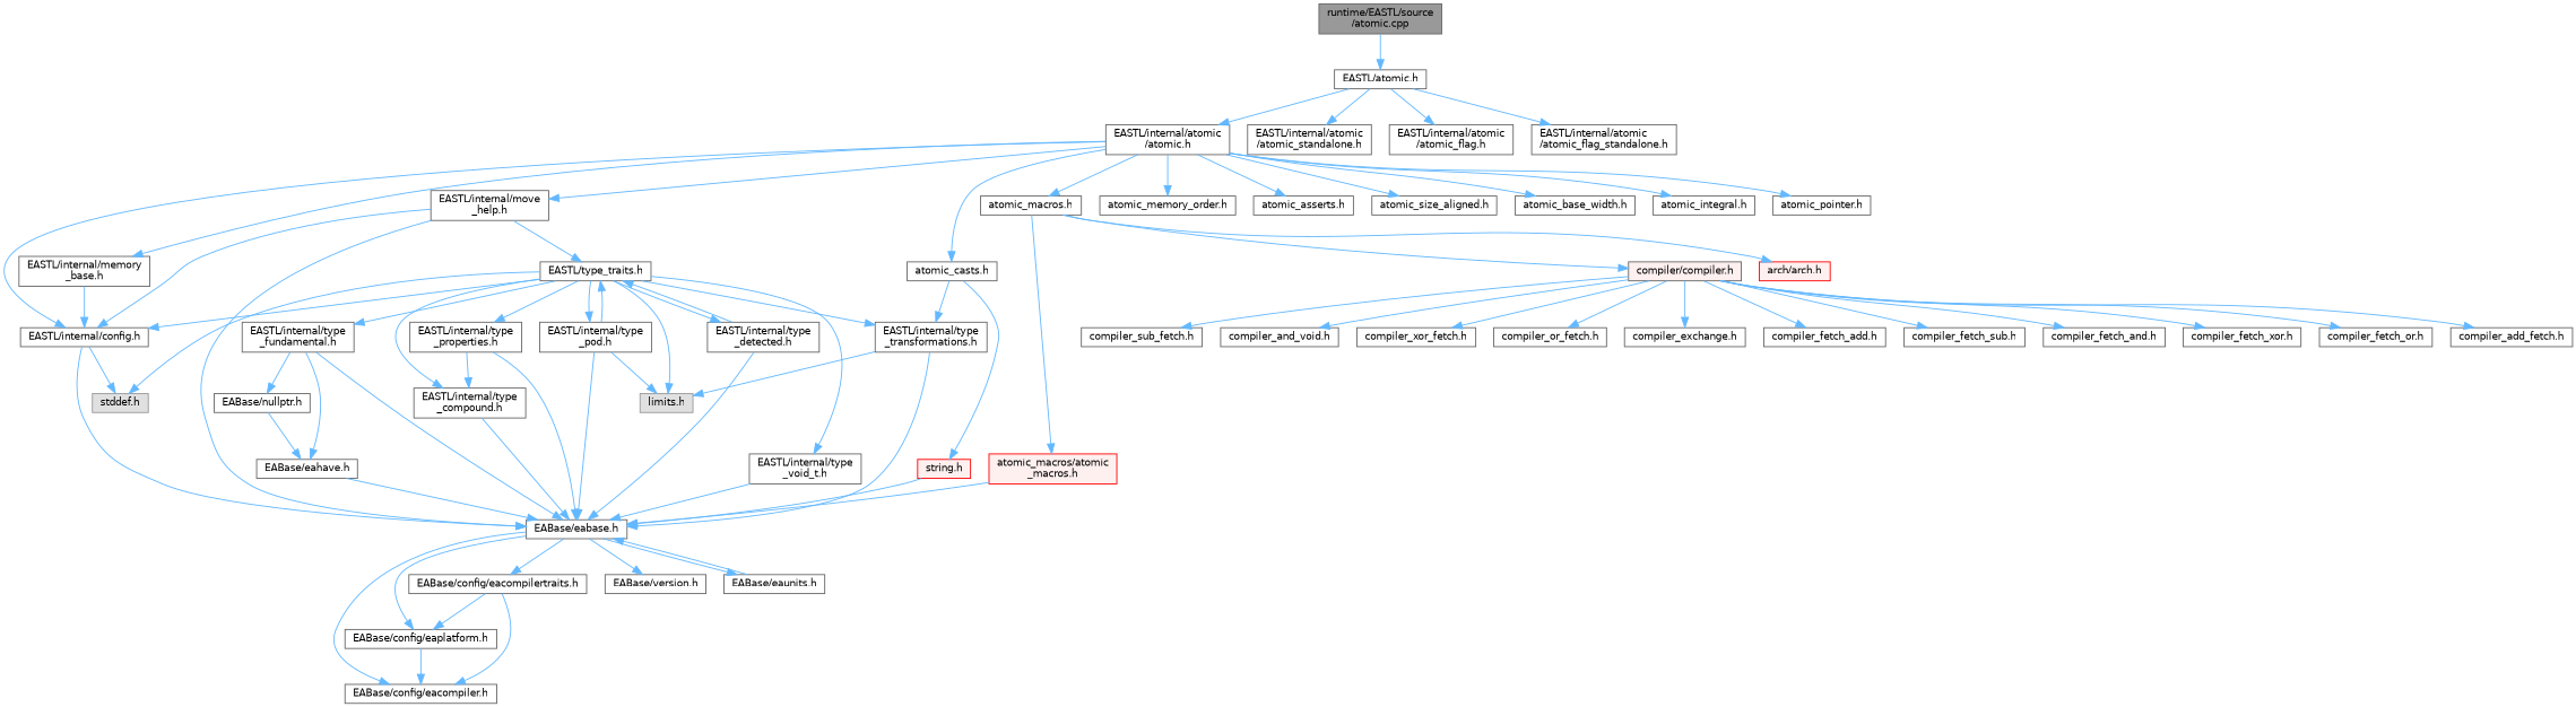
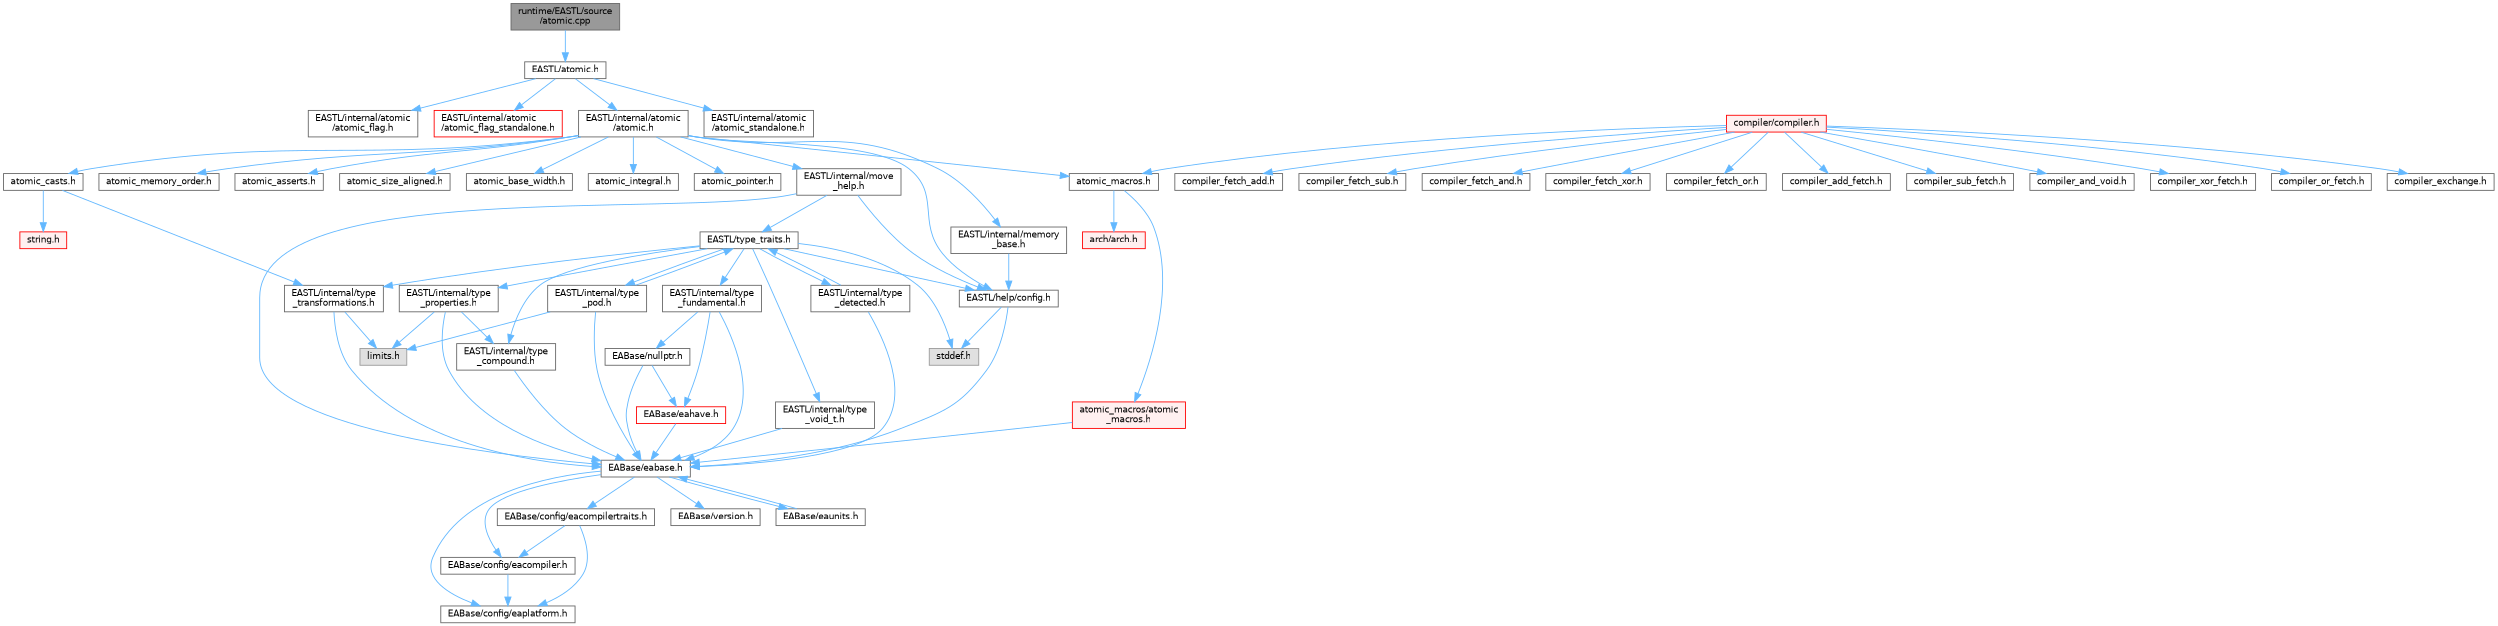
  digraph {
    node [color=grey40 fillcolor=white fontname=Helvetica fontsize=10 shape=box style=filled]
    edge [color=steelblue1 fontname=Helvetica fontsize=10 labelfontname=Helvetica labelfontsize=10 style=solid]
    n1 [color=gray40 fillcolor=grey60 fontcolor=black height=0.2 label="runtime/EASTL/source\l/atomic.cpp" width=0.4]
    n2 [height=0.2 label="EASTL/atomic.h" width=0.4]
    n3 [height=0.2 label="EASTL/internal/atomic\l/atomic.h" width=0.4]
    n4 [height=0.2 label="EASTL/internal/atomic\l/atomic_standalone.h" width=0.4]
    n5 [height=0.2 label="EASTL/internal/atomic\l/atomic_flag.h" width=0.4]
-   n6 [height=0.2 label="EASTL/internal/atomic\l/atomic_flag_standalone.h" width=0.4]
-   n7 [height=0.2 label="EASTL/internal/config.h" width=0.4]
+   n6 [color=red height=0.2 label="EASTL/internal/atomic\l/atomic_flag_standalone.h" width=0.4]
+   n7 [height=0.2 label="EASTL/help/config.h" width=0.4]
    n8 [height=0.2 label="EASTL/internal/move\l_help.h" width=0.4]
    n9 [height=0.2 label="EASTL/internal/memory\l_base.h" width=0.4]
    n10 [height=0.2 label="atomic_macros.h" width=0.4]
    n11 [height=0.2 label="atomic_casts.h" width=0.4]
    n12 [height=0.2 label="atomic_memory_order.h" width=0.4]
    n13 [height=0.2 label="atomic_asserts.h" width=0.4]
    n14 [height=0.2 label="atomic_size_aligned.h" width=0.4]
    n15 [height=0.2 label="atomic_base_width.h" width=0.4]
    n16 [height=0.2 label="atomic_integral.h" width=0.4]
    n17 [height=0.2 label="atomic_pointer.h" width=0.4]
    n18 [height=0.2 label="EABase/eabase.h" width=0.4]
    n19 [color=grey60 fillcolor="#E0E0E0" height=0.2 label="stddef.h" width=0.4]
    n20 [height=0.2 label="EASTL/type_traits.h" width=0.4]
    n21 [height=0.2 label="EASTL/internal/type\l_fundamental.h" width=0.4]
    n22 [height=0.2 label="EASTL/internal/type\l_transformations.h" width=0.4]
    n23 [height=0.2 label="EASTL/internal/type\l_void_t.h" width=0.4]
    n24 [height=0.2 label="EASTL/internal/type\l_properties.h" width=0.4]
    n25 [height=0.2 label="EASTL/internal/type\l_compound.h" width=0.4]
    n26 [height=0.2 label="EASTL/internal/type\l_pod.h" width=0.4]
    n27 [height=0.2 label="EASTL/internal/type\l_detected.h" width=0.4]
-   n28 [fillcolor="#FFF0F0" height=0.2 label="compiler/compiler.h" width=0.4]
+   n28 [color=red fillcolor="#FFF0F0" height=0.2 label="compiler/compiler.h" width=0.4]
    n29 [color=red fillcolor="#FFF0F0" height=0.2 label="arch/arch.h" width=0.4]
    n30 [color=red fillcolor="#FFF0F0" height=0.2 label="atomic_macros/atomic\l_macros.h" width=0.4]
    n31 [color=red fillcolor="#FFF0F0" height=0.2 label="string.h" width=0.4]
    n32 [height=0.2 label="EABase/config/eacompiler.h" width=0.4]
    n33 [height=0.2 label="EABase/config/eaplatform.h" width=0.4]
    n34 [height=0.2 label="EABase/config/eacompilertraits.h" width=0.4]
    n35 [height=0.2 label="EABase/version.h" width=0.4]
    n36 [height=0.2 label="EABase/eaunits.h" width=0.4]
-   n37 [height=0.2 label="EABase/eahave.h" width=0.4]
+   n37 [color=red height=0.2 label="EABase/eahave.h" width=0.4]
    n38 [height=0.2 label="EABase/nullptr.h" width=0.4]
    n39 [color=grey60 fillcolor="#E0E0E0" height=0.2 label="limits.h" width=0.4]
    n40 [height=0.2 label="compiler_fetch_add.h" width=0.4]
    n41 [height=0.2 label="compiler_fetch_sub.h" width=0.4]
    n42 [height=0.2 label="compiler_fetch_and.h" width=0.4]
    n43 [height=0.2 label="compiler_fetch_xor.h" width=0.4]
    n44 [height=0.2 label="compiler_fetch_or.h" width=0.4]
    n45 [height=0.2 label="compiler_add_fetch.h" width=0.4]
    n46 [height=0.2 label="compiler_sub_fetch.h" width=0.4]
    n47 [height=0.2 label="compiler_and_void.h" width=0.4]
    n48 [height=0.2 label="compiler_xor_fetch.h" width=0.4]
    n49 [height=0.2 label="compiler_or_fetch.h" width=0.4]
    n50 [height=0.2 label="compiler_exchange.h" width=0.4]
    n1 -> n2
    n2 -> n3
    n2 -> n4
    n2 -> n5
    n2 -> n6
    n3 -> n7
    n3 -> n8
    n3 -> n9
    n3 -> n10
    n3 -> n11
    n3 -> n12
    n3 -> n13
    n3 -> n14
    n3 -> n15
    n3 -> n16
    n3 -> n17
    n7 -> n18
    n7 -> n19
    n8 -> n7
    n8 -> n18
    n8 -> n20
    n9 -> n7
-   n10 -> n28
+   n28 -> n10
    n10 -> n29
    n10 -> n30
    n11 -> n22
    n11 -> n31
    n18 -> n32
    n18 -> n33
    n18 -> n34
    n18 -> n35
    n18 -> n36
    n20 -> n7
    n20 -> n19
    n20 -> n21
    n20 -> n22
    n20 -> n23
    n20 -> n24
    n20 -> n25
    n20 -> n26
    n20 -> n27
    n21 -> n18
    n21 -> n37
    n21 -> n38
    n22 -> n18
    n22 -> n39
    n23 -> n18
    n24 -> n18
    n24 -> n25
-   n20 -> n39
+   n24 -> n39
    n25 -> n18
    n26 -> n18
    n26 -> n20
    n26 -> n39
    n27 -> n18
    n27 -> n20
    n28 -> n40
    n28 -> n41
    n28 -> n42
    n28 -> n43
    n28 -> n44
    n28 -> n45
    n28 -> n46
    n28 -> n47
    n28 -> n48
    n28 -> n49
    n28 -> n50
    n30 -> n18
-   n33 -> n32
+   n32 -> n33
    n34 -> n32
    n34 -> n33
    n36 -> n18
    n37 -> n18
-   n31 -> n18
+   n38 -> n18
    n38 -> n37
  }
